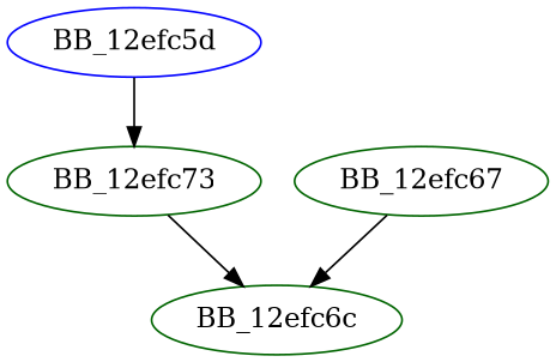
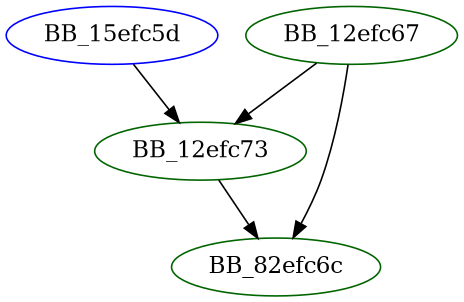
  digraph {
    node [color=darkgreen]
-   BB_12efc5d [color=blue]
+   BB_12efc5d [color=blue label=BB_15efc5d]
    BB_12efc73
    BB_12efc67
-   BB_12efc6c
+   BB_12efc6c [label=BB_82efc6c]
    BB_12efc5d -> BB_12efc73
    BB_12efc73 -> BB_12efc6c
+   BB_12efc67 -> BB_12efc73
    BB_12efc67 -> BB_12efc6c
  }
